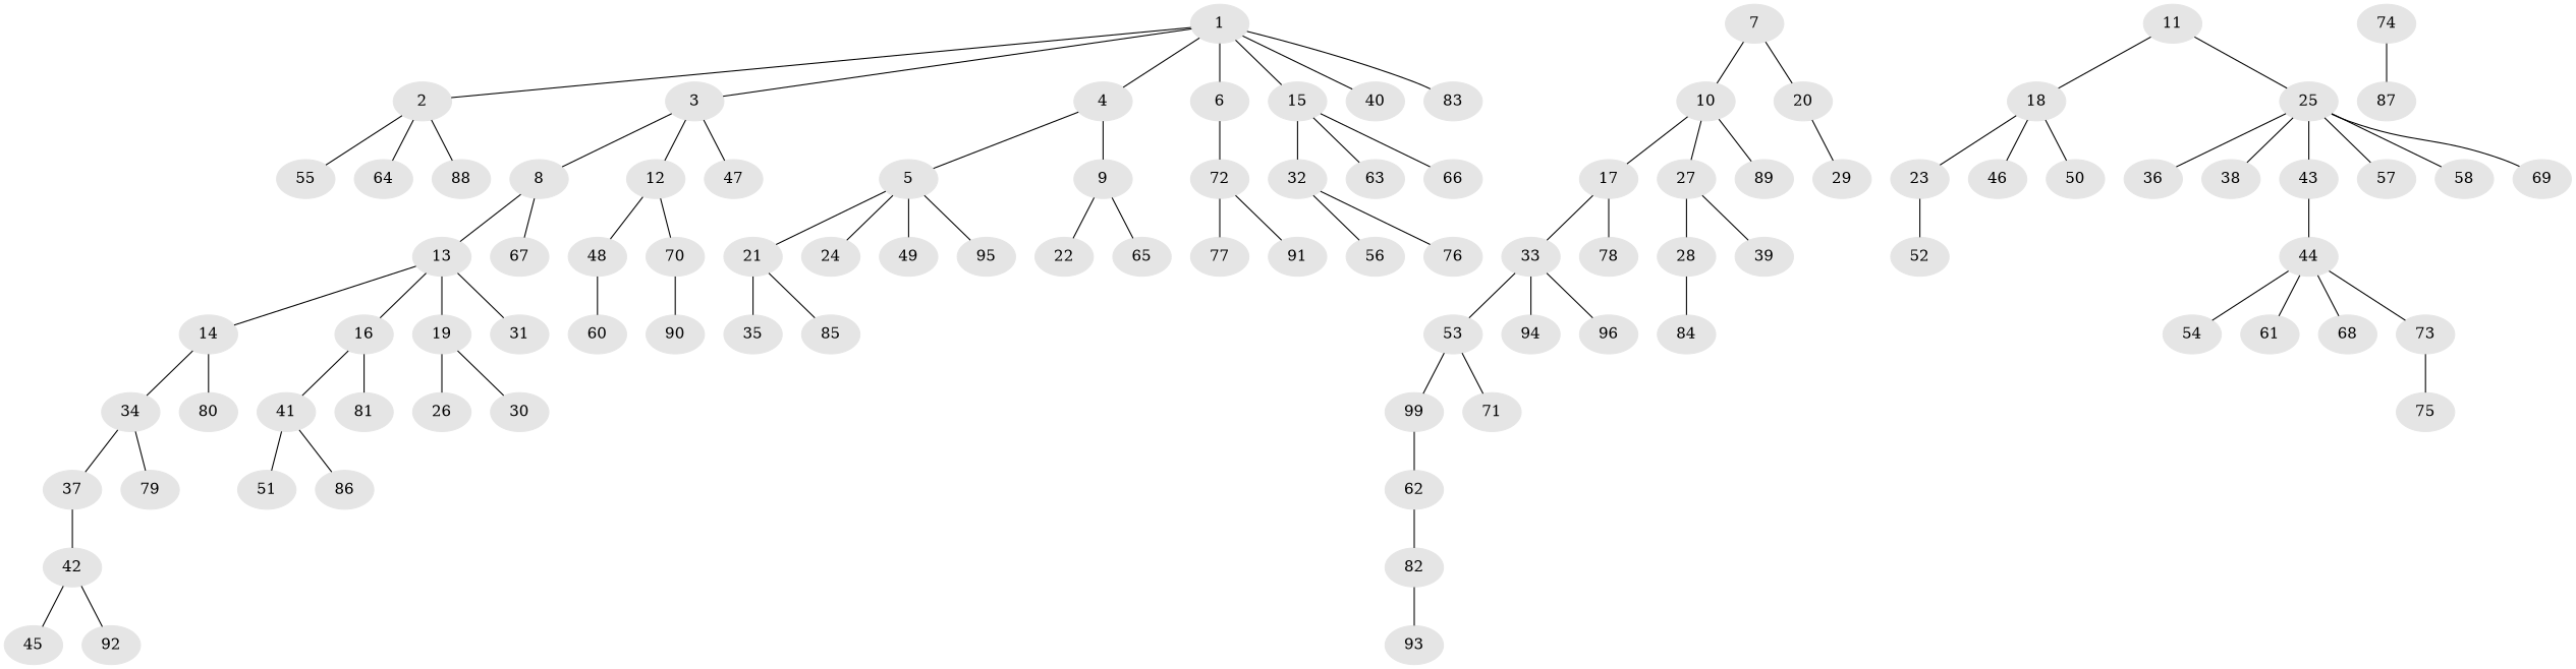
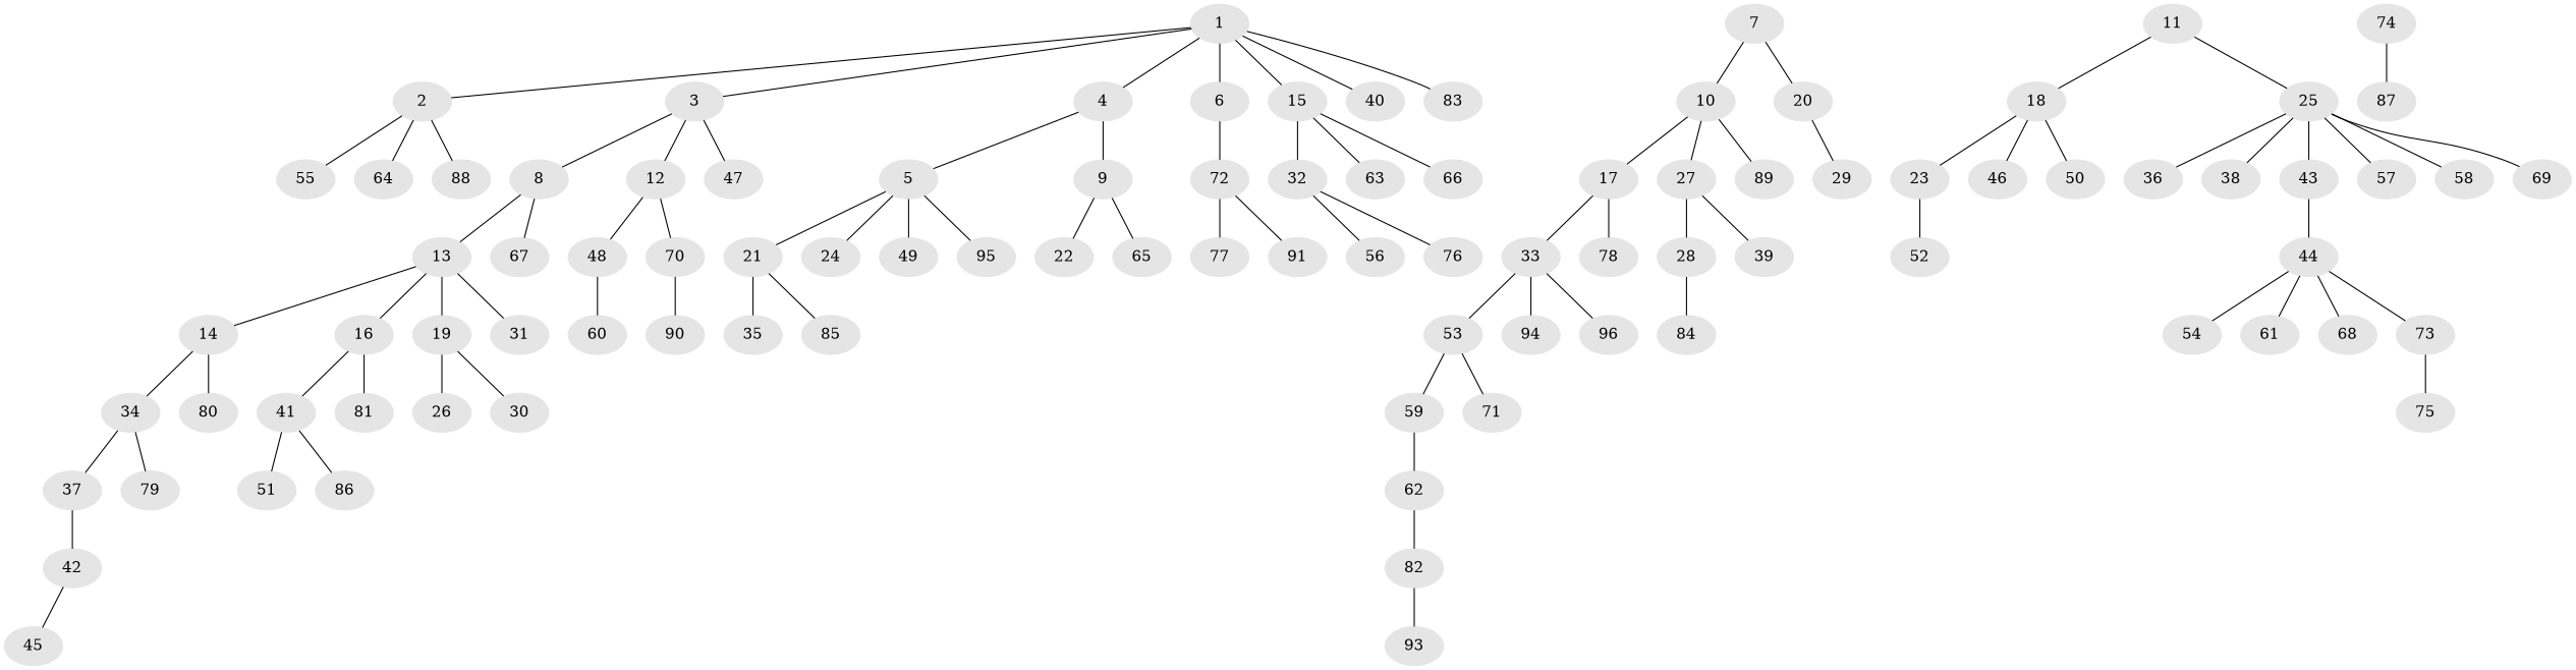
  graph {
    node [color=gray90 style=filled]
    1
    2
    3
    4
    6
    15
    40
    83
    55
    64
    88
    8
    12
    47
    5
    9
    72
    32
    63
    66
    56
    76
    13
    67
    48
    70
    21
    24
    49
    95
    22
    65
    7
    10
    20
    35
    85
    11
    18
    25
    77
    91
    17
    27
    89
    29
    14
    16
    19
    31
    74
    87
    33
    78
    28
    39
    23
    46
    50
    36
    38
    43
    57
    58
    69
    60
    90
    34
    80
    41
    81
    26
    30
    37
    79
    51
    86
    53
    94
    96
    52
    44
    84
-   59 [label=99]
+   59
    71
    42
    45
-   92
    54
    61
    68
    73
    75
    62
    82
    93
    1 -- 2
    1 -- 3
    1 -- 4
    1 -- 6
    1 -- 15
    1 -- 40
    1 -- 83
    2 -- 55
    2 -- 64
    2 -- 88
    3 -- 8
    3 -- 12
    3 -- 47
    4 -- 5
    4 -- 9
    6 -- 72
    15 -- 32
    15 -- 63
    15 -- 66
    8 -- 13
    8 -- 67
    12 -- 48
    12 -- 70
    5 -- 21
    5 -- 24
    5 -- 49
    5 -- 95
    9 -- 22
    9 -- 65
    72 -- 77
    72 -- 91
    32 -- 56
    32 -- 76
    13 -- 14
    13 -- 16
    13 -- 19
    13 -- 31
    48 -- 60
    70 -- 90
    21 -- 35
    21 -- 85
    7 -- 10
    7 -- 20
    10 -- 17
    10 -- 27
    10 -- 89
    20 -- 29
    11 -- 18
    11 -- 25
    18 -- 23
    18 -- 46
    18 -- 50
    25 -- 36
    25 -- 38
    25 -- 43
    25 -- 57
    25 -- 58
    25 -- 69
    17 -- 33
    17 -- 78
    27 -- 28
    27 -- 39
    14 -- 34
    14 -- 80
    16 -- 41
    16 -- 81
    19 -- 26
    19 -- 30
    74 -- 87
    33 -- 53
    33 -- 94
    33 -- 96
    28 -- 84
    23 -- 52
    43 -- 44
    34 -- 37
    34 -- 79
    41 -- 51
    41 -- 86
    37 -- 42
    53 -- 59
    53 -- 71
    44 -- 54
    44 -- 61
    44 -- 68
    44 -- 73
    59 -- 62
    42 -- 45
-   42 -- 92
    73 -- 75
    62 -- 82
    82 -- 93
  }
